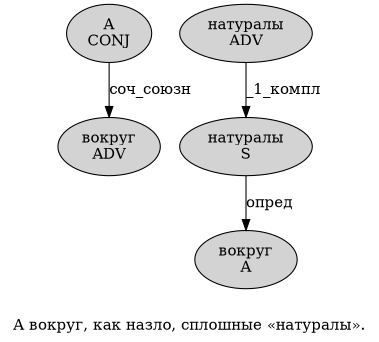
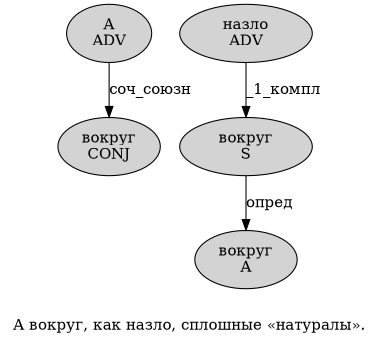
  digraph {
    label="А вокруг, как назло, сплошные «натуралы»."
    node [fillcolor=lightgray penwidth=1 shape=ellipse style=filled]
-   n1 [label="А\nCONJ"]
-   n2 [label="вокруг\nADV"]
-   n3 [label="натуралы\nADV"]
-   n4 [label="натуралы\nS"]
+   n1 [label="А\nADV"]
+   n2 [label="вокруг\nCONJ"]
+   n3 [label="назло\nADV"]
+   n4 [label="вокруг\nS"]
    n5 [label="вокруг\nA"]
    n1 -> n2 [label="соч_союзн"]
    n3 -> n4 [label="_1_компл"]
    n4 -> n5 [label="опред"]
  }
